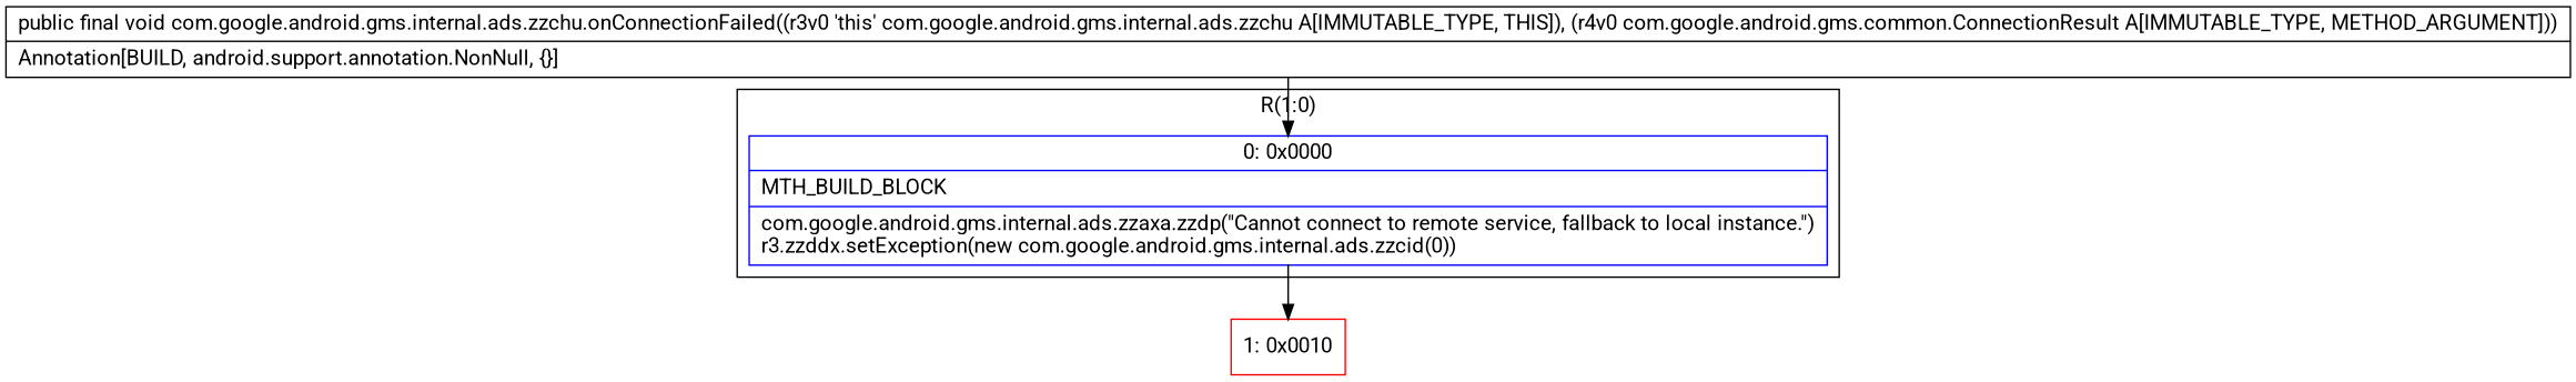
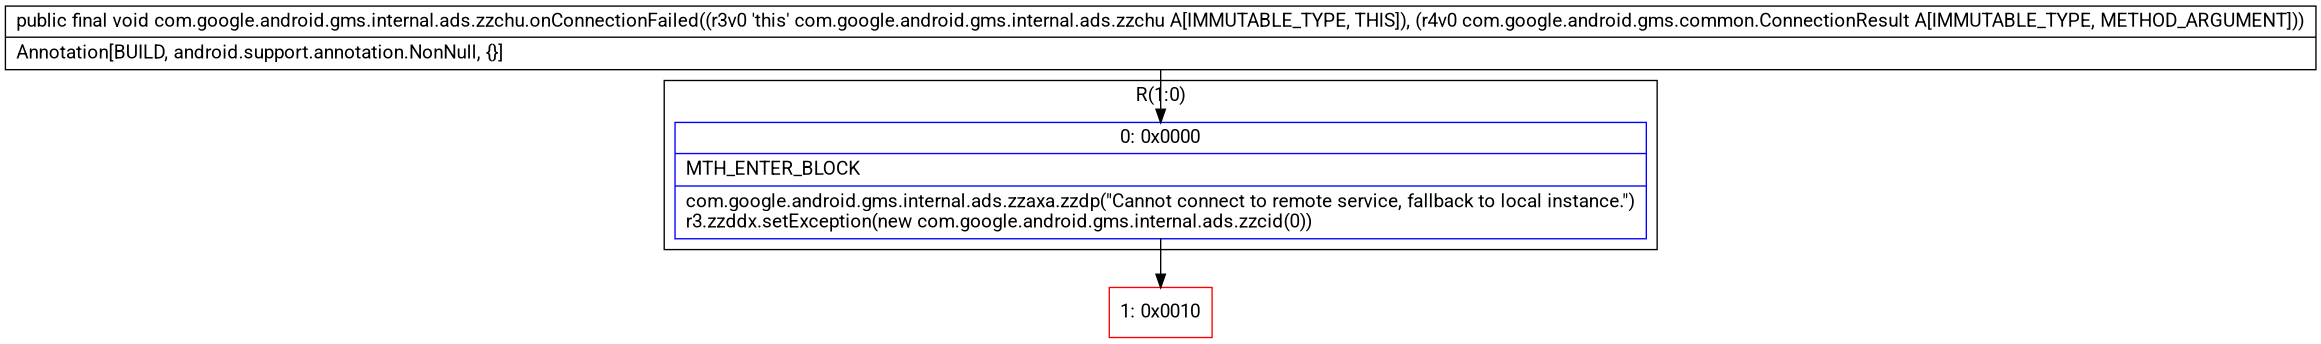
  digraph {
    fontname=Roboto
    node [shape=record fontname=Roboto]
    edge [fontname=Roboto]
-   n1 [color=blue label="{0\:\ 0x0000|MTH_BUILD_BLOCK\l|com.google.android.gms.internal.ads.zzaxa.zzdp(\"Cannot connect to remote service, fallback to local instance.\")\lr3.zzddx.setException(new com.google.android.gms.internal.ads.zzcid(0))\l}"]
+   n1 [color=blue label="{0\:\ 0x0000|MTH_ENTER_BLOCK\l|com.google.android.gms.internal.ads.zzaxa.zzdp(\"Cannot connect to remote service, fallback to local instance.\")\lr3.zzddx.setException(new com.google.android.gms.internal.ads.zzcid(0))\l}"]
    n2 [color=red label="{1\:\ 0x0010}"]
    n3 [label="{public final void com.google.android.gms.internal.ads.zzchu.onConnectionFailed((r3v0 'this' com.google.android.gms.internal.ads.zzchu A[IMMUTABLE_TYPE, THIS]), (r4v0 com.google.android.gms.common.ConnectionResult A[IMMUTABLE_TYPE, METHOD_ARGUMENT]))  | Annotation[BUILD, android.support.annotation.NonNull, \{\}]\l}"]
    subgraph cluster_1 {
      label="R(1:0)"
      n1
    }
    n1 -> n2
    n3 -> n1
  }
